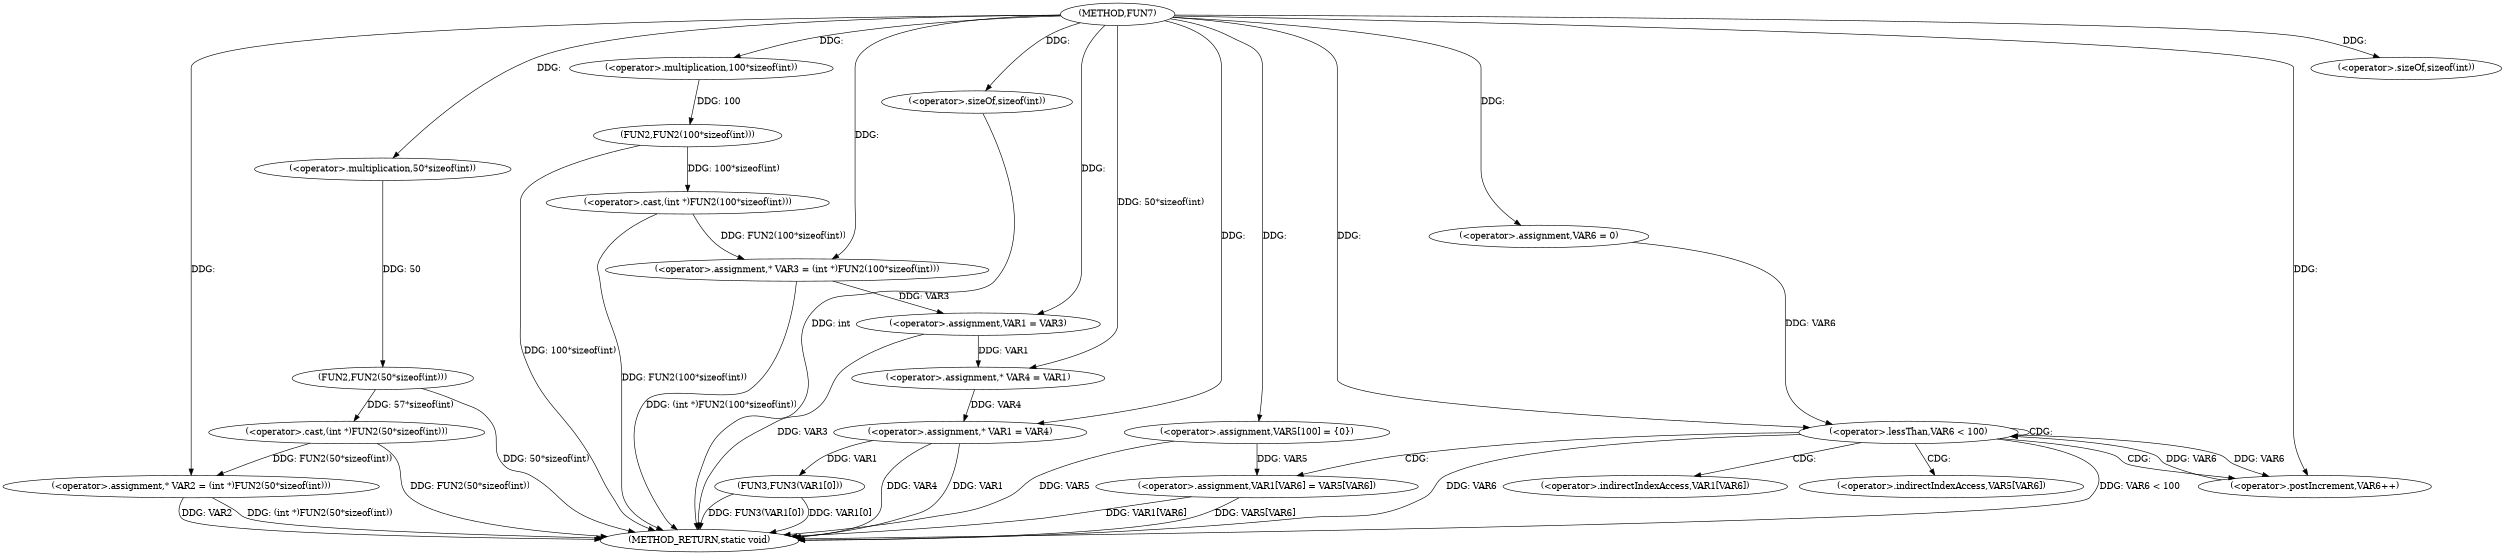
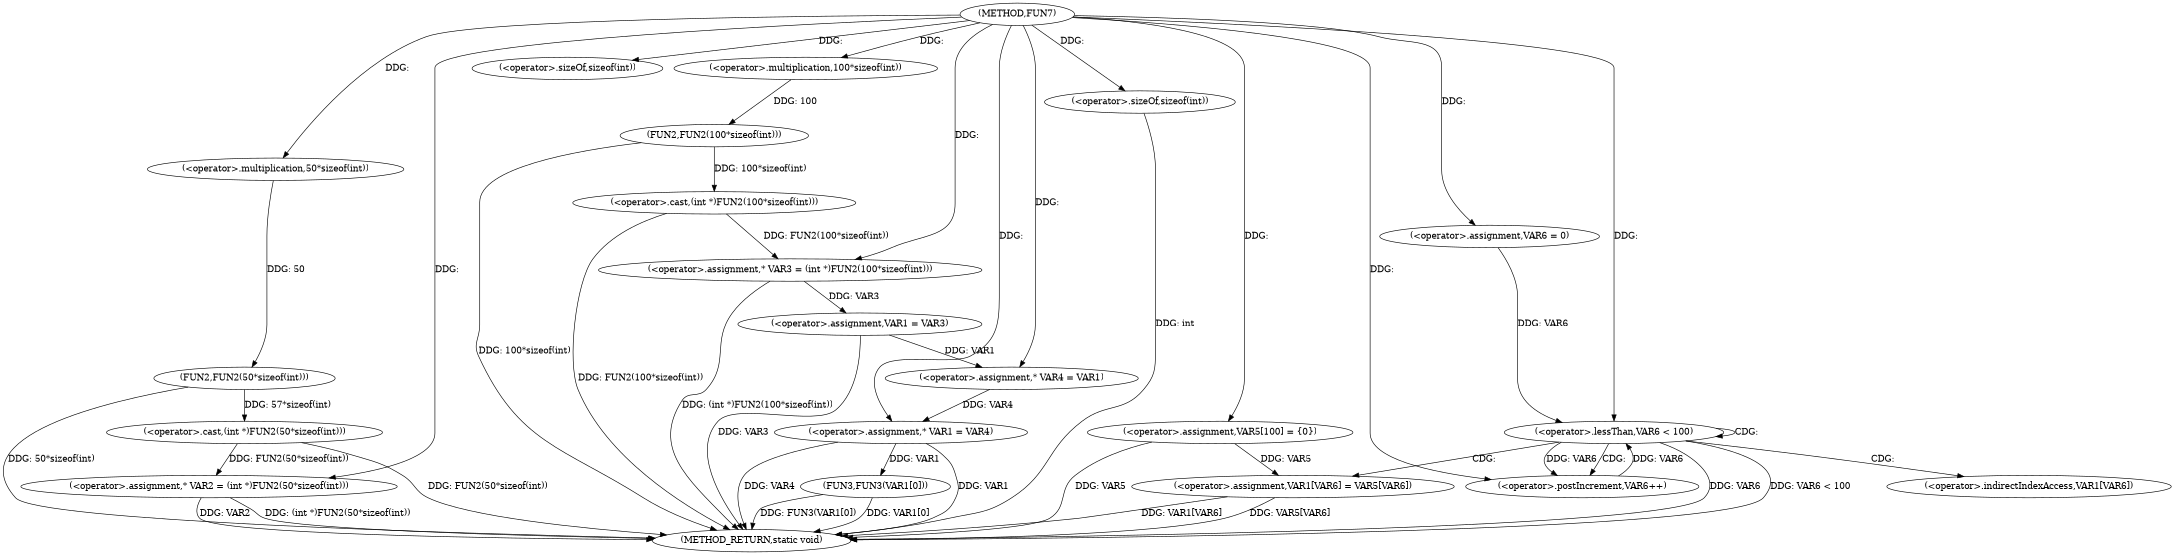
  digraph {
    n1 [label="(METHOD,FUN7)"]
    n2 [label="(<operator>.assignment,* VAR2 = (int *)FUN2(50*sizeof(int)))"]
    n3 [label="(<operator>.multiplication,50*sizeof(int))"]
    n4 [label="(<operator>.sizeOf,sizeof(int))"]
    n5 [label="(<operator>.assignment,* VAR3 = (int *)FUN2(100*sizeof(int)))"]
    n6 [label="(<operator>.multiplication,100*sizeof(int))"]
    n7 [label="(<operator>.sizeOf,sizeof(int))"]
    n8 [label="(<operator>.assignment,VAR1 = VAR3)"]
    n9 [label="(<operator>.assignment,* VAR4 = VAR1)"]
    n10 [label="(<operator>.assignment,* VAR1 = VAR4)"]
    n11 [label="(<operator>.assignment,VAR5[100] = {0})"]
    n12 [label="(<operator>.assignment,VAR6 = 0)"]
    n13 [label="(<operator>.lessThan,VAR6 < 100)"]
    n14 [label="(<operator>.postIncrement,VAR6++)"]
    n15 [label="(METHOD_RETURN,static void)"]
    n16 [label="(FUN2,FUN2(50*sizeof(int)))"]
    n17 [label="(FUN2,FUN2(100*sizeof(int)))"]
    n18 [label="(FUN3,FUN3(VAR1[0]))"]
    n19 [label="(<operator>.assignment,VAR1[VAR6] = VAR5[VAR6])"]
    n20 [label="(<operator>.indirectIndexAccess,VAR1[VAR6])"]
-   n21 [label="(<operator>.indirectIndexAccess,VAR5[VAR6])"]
    n22 [label="(<operator>.cast,(int *)FUN2(50*sizeof(int)))"]
    n23 [label="(<operator>.cast,(int *)FUN2(100*sizeof(int)))"]
    n1 -> n2 [label="DDG: "]
    n1 -> n3 [label="DDG: "]
    n1 -> n4 [label="DDG: "]
    n1 -> n5 [label="DDG: "]
    n1 -> n6 [label="DDG: "]
    n1 -> n7 [label="DDG: "]
-   n1 -> n8 [label="DDG: "]
-   n1 -> n9 [label="DDG: 50*sizeof(int)"]
+   n1 -> n9 [label="DDG: "]
    n1 -> n10 [label="DDG: "]
    n1 -> n11 [label="DDG: "]
    n1 -> n12 [label="DDG: "]
    n1 -> n13 [label="DDG: "]
    n1 -> n14 [label="DDG: "]
    n2 -> n15 [label="DDG: VAR2"]
    n2 -> n15 [label="DDG: (int *)FUN2(50*sizeof(int))"]
    n3 -> n16 [label="DDG: 50"]
    n5 -> n8 [label="DDG: VAR3"]
    n5 -> n15 [label="DDG: (int *)FUN2(100*sizeof(int))"]
    n6 -> n17 [label="DDG: 100"]
    n7 -> n15 [label="DDG: int"]
    n8 -> n9 [label="DDG: VAR1"]
    n8 -> n15 [label="DDG: VAR3"]
    n9 -> n10 [label="DDG: VAR4"]
    n10 -> n15 [label="DDG: VAR1"]
    n10 -> n15 [label="DDG: VAR4"]
    n10 -> n18 [label="DDG: VAR1"]
    n11 -> n15 [label="DDG: VAR5"]
    n11 -> n19 [label="DDG: VAR5"]
    n12 -> n13 [label="DDG: VAR6"]
    n13 -> n13 [label="CDG: "]
    n13 -> n14 [label="DDG: VAR6"]
    n13 -> n14 [label="CDG: "]
    n13 -> n15 [label="DDG: VAR6"]
    n13 -> n15 [label="DDG: VAR6 < 100"]
    n13 -> n19 [label="CDG: "]
    n13 -> n20 [label="CDG: "]
-   n13 -> n21 [label="CDG: "]
    n14 -> n13 [label="DDG: VAR6"]
    n16 -> n15 [label="DDG: 50*sizeof(int)"]
    n16 -> n22 [label="DDG: 57*sizeof(int)"]
    n17 -> n15 [label="DDG: 100*sizeof(int)"]
    n17 -> n23 [label="DDG: 100*sizeof(int)"]
    n18 -> n15 [label="DDG: VAR1[0]"]
    n18 -> n15 [label="DDG: FUN3(VAR1[0])"]
    n19 -> n15 [label="DDG: VAR1[VAR6]"]
    n19 -> n15 [label="DDG: VAR5[VAR6]"]
    n22 -> n2 [label="DDG: FUN2(50*sizeof(int))"]
    n22 -> n15 [label="DDG: FUN2(50*sizeof(int))"]
    n23 -> n5 [label="DDG: FUN2(100*sizeof(int))"]
    n23 -> n15 [label="DDG: FUN2(100*sizeof(int))"]
  }
